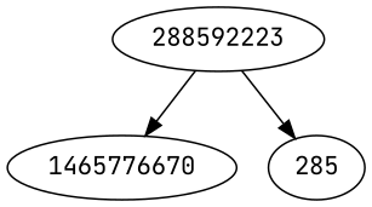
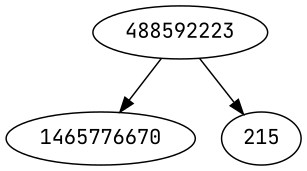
  strict digraph {
    fontname="JetBrains Mono"
    node [fontname="JetBrains Mono"]
    edge [fontname="JetBrains Mono"]
-   488592223 [label=288592223]
+   488592223
    1465776670
-   285
+   285 [label=215]
    488592223 -> 1465776670
    488592223 -> 285
  }
